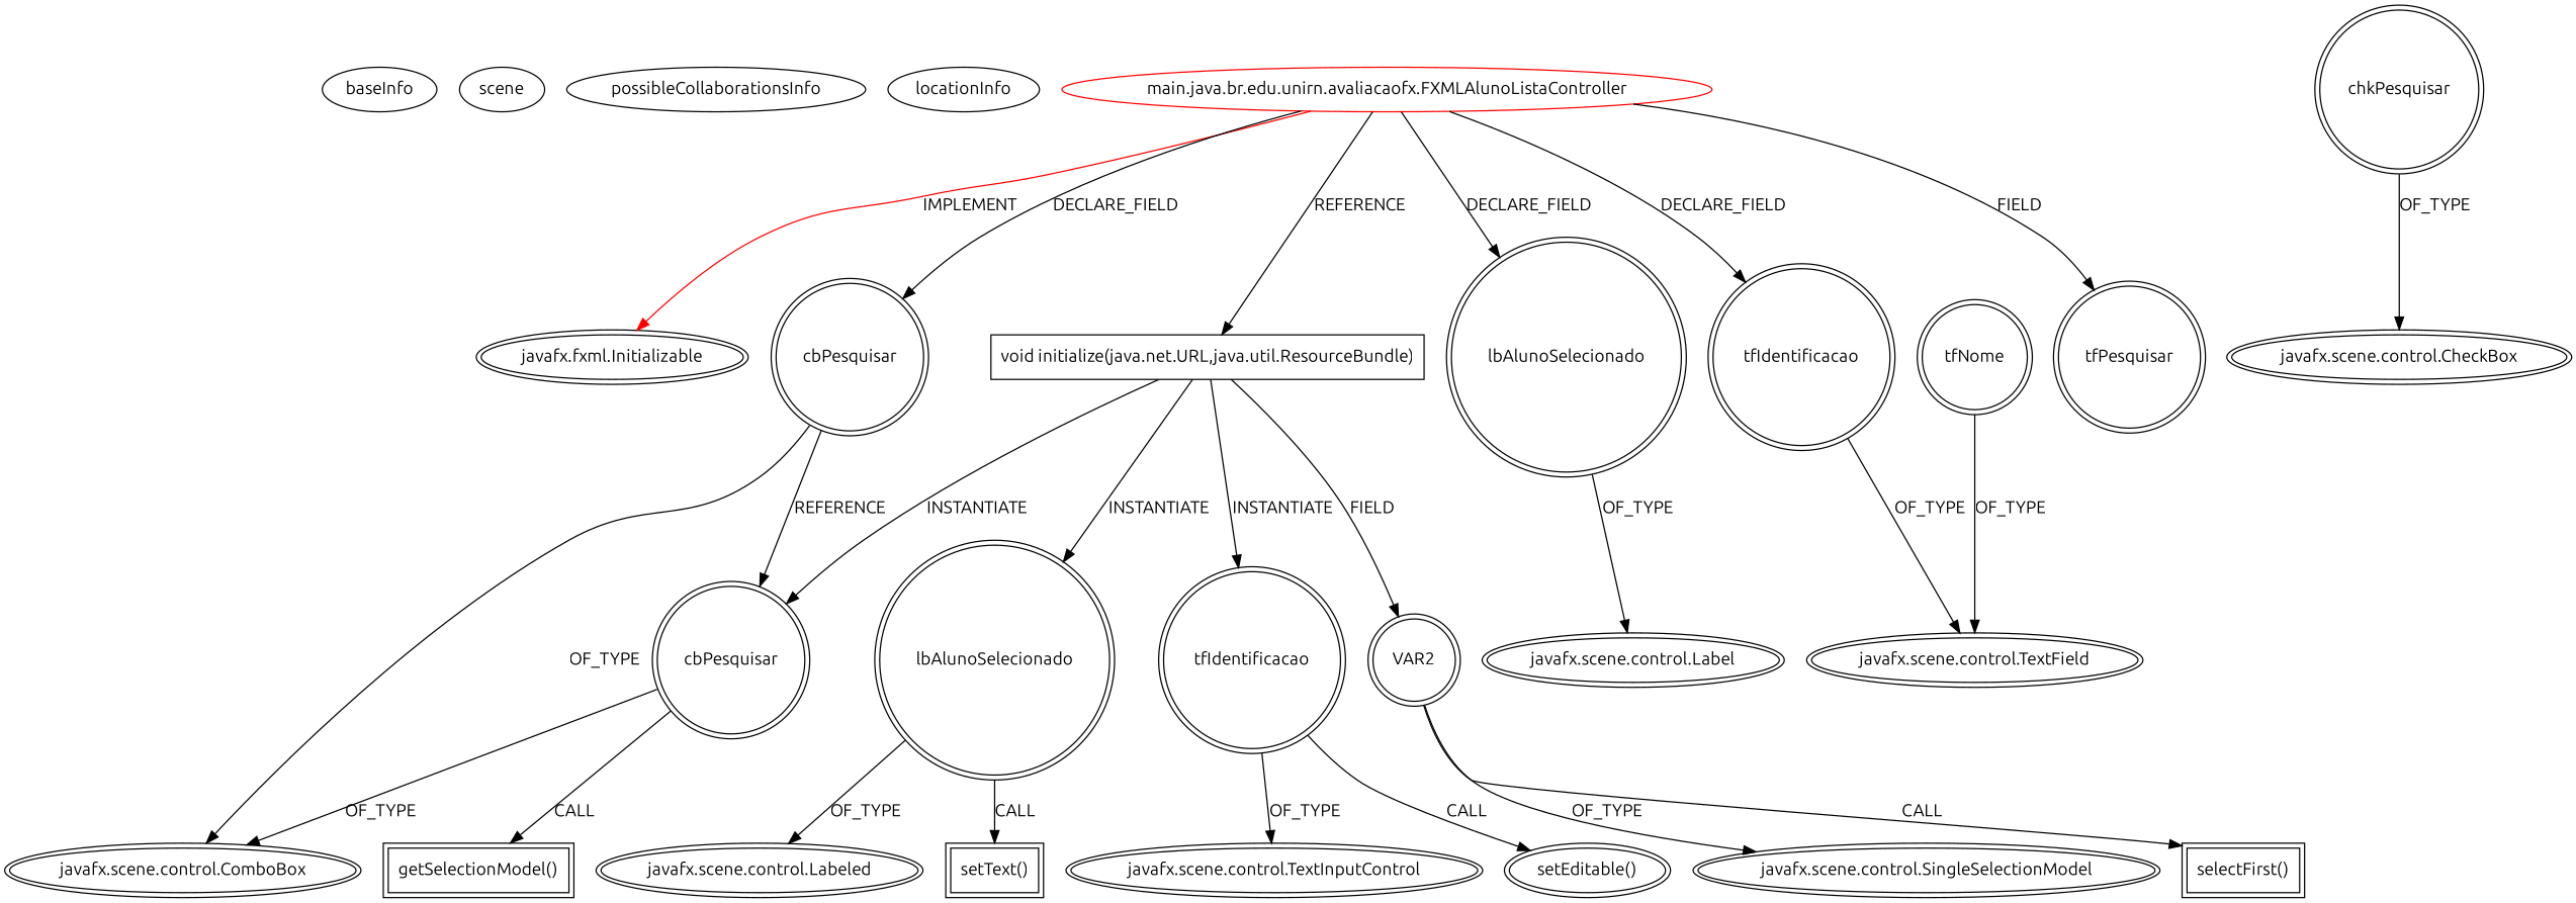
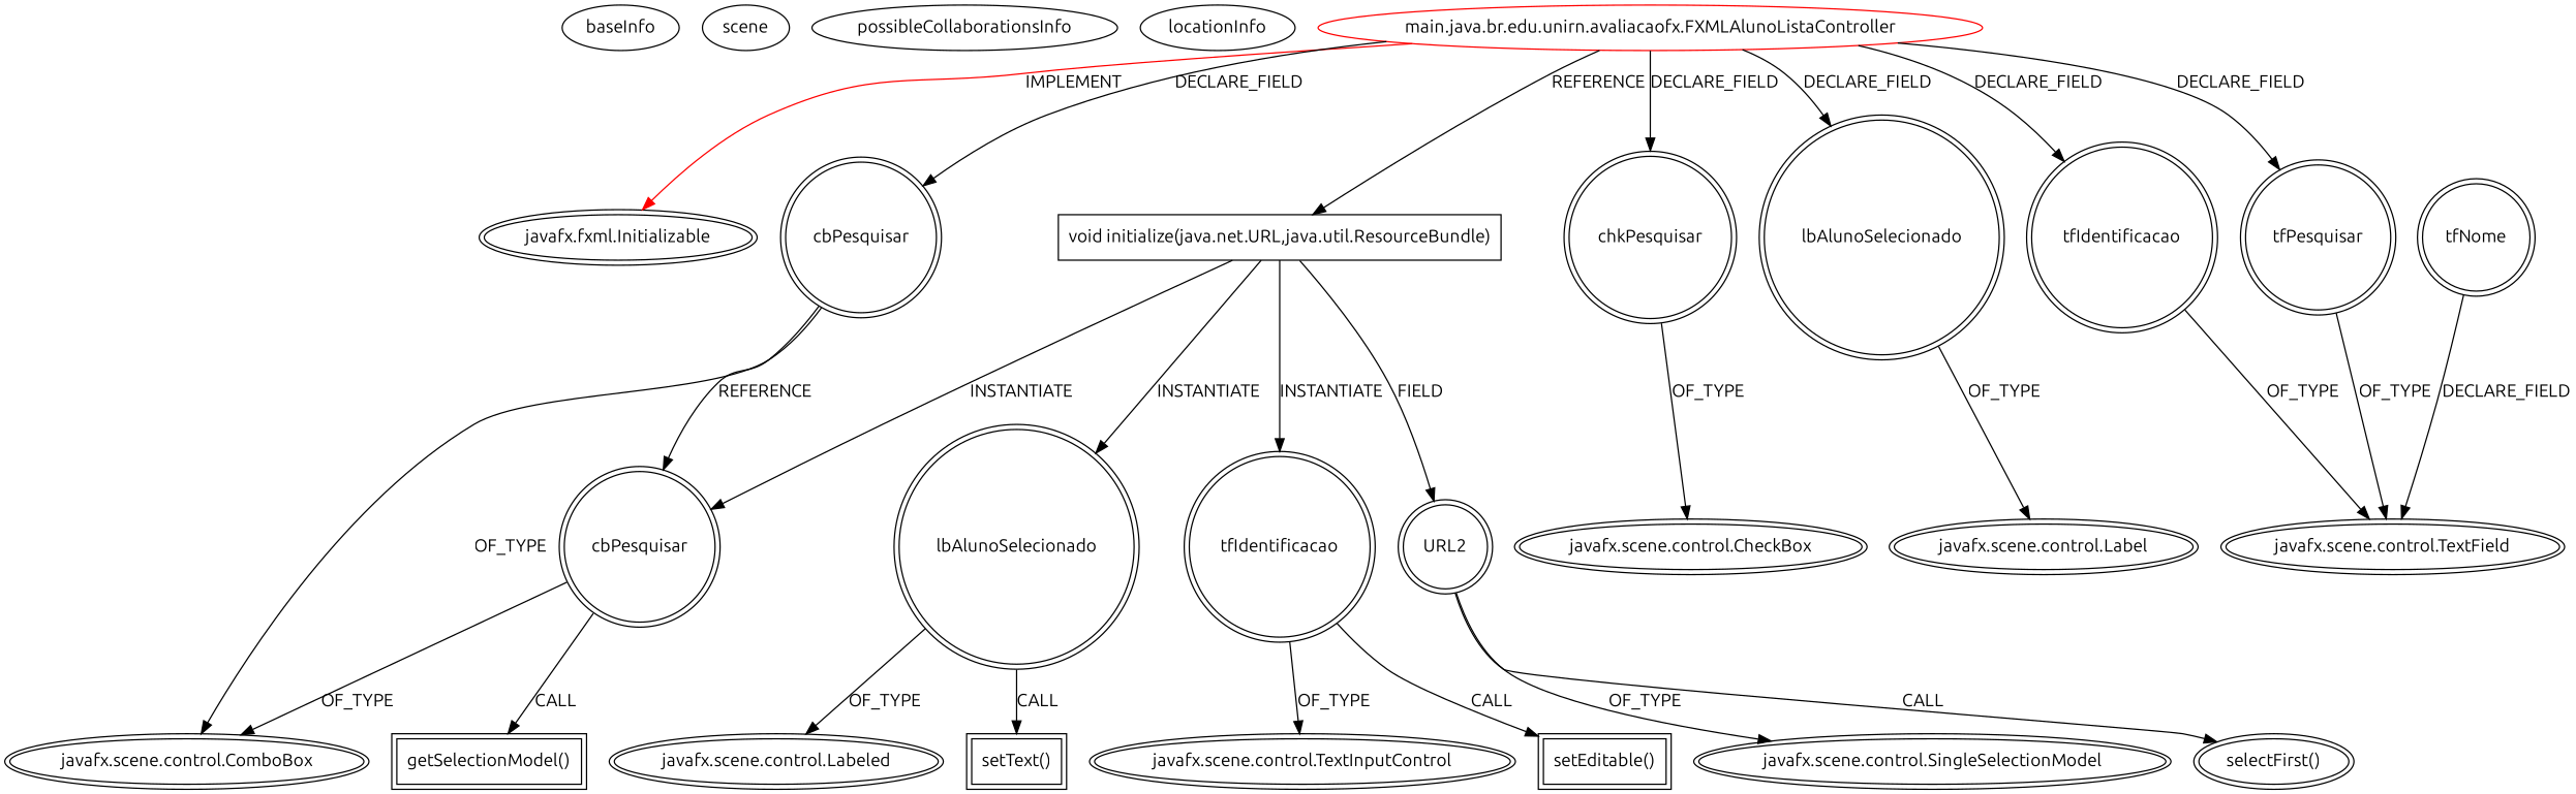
  digraph {
    fontname=Ubuntu
    node [fontname=Ubuntu isFrameworkType=true vertexType=FRAMEWORK_CLASS_TYPE peripheries=2]
    edge [fontname=Ubuntu]
    baseInfo [category=extension_graph graphId=1866 isAnonymous=false possibleRelation=false isFrameworkType="" vertexType="" peripheries=""]
    n2 [0="javafx.fxml.Initializable" label=scene isFrameworkType="" vertexType="" peripheries=""]
    possibleCollaborationsInfo [isFrameworkType="" vertexType="" peripheries=""]
    locationInfo [contextSignature=FXMLAlunoListaController filePath="/andersonolisilva-exemplo_jfx/exemplo_jfx-master/src/main/java/br/edu/unirn/avaliacaofx/FXMLAlunoListaController.java" graphId=1866 projectName="andersonolisilva-exemplo_jfx" isFrameworkType="" vertexType="" peripheries=""]
    n5 [color=red isFrameworkType=false label="main.java.br.edu.unirn.avaliacaofx.FXMLAlunoListaController" vertexType=ROOT_CLIENT_CLASS_DECLARATION peripheries=""]
    n6 [label="javafx.fxml.Initializable" vertexType=FRAMEWORK_INTERFACE_TYPE]
    n7 [label=cbPesquisar shape=circle vertexType=FIELD_DECLARATION]
    n8 [label=chkPesquisar shape=circle vertexType=FIELD_DECLARATION]
    n9 [label=lbAlunoSelecionado shape=circle vertexType=FIELD_DECLARATION]
    n10 [label=tfIdentificacao shape=circle vertexType=FIELD_DECLARATION]
    n11 [label=tfPesquisar shape=circle vertexType=FIELD_DECLARATION]
    n12 [isFrameworkType=false label="void initialize(java.net.URL,java.util.ResourceBundle)" shape=box vertexType=OVERRIDING_METHOD_DECLARATION peripheries=""]
    n13 [label="javafx.scene.control.ComboBox"]
    n14 [label=cbPesquisar shape=circle vertexType=VARIABLE_EXPRESION]
    n15 [label="javafx.scene.control.CheckBox"]
    n16 [label="javafx.scene.control.Label"]
    n17 [label="javafx.scene.control.TextField"]
    n18 [label=tfNome shape=circle vertexType=FIELD_DECLARATION]
    n19 [label=lbAlunoSelecionado shape=circle vertexType=VARIABLE_EXPRESION]
    n20 [label=tfIdentificacao shape=circle vertexType=VARIABLE_EXPRESION]
-   n21 [label=VAR2 shape=circle vertexType=VARIABLE_EXPRESION]
+   n21 [label=URL2 shape=circle vertexType=VARIABLE_EXPRESION]
    n22 [label="getSelectionModel()" shape=box vertexType=INSIDE_CALL]
    n23 [label="javafx.scene.control.Labeled"]
    n24 [label="setText()" shape=box vertexType=INSIDE_CALL]
    n25 [label="javafx.scene.control.TextInputControl"]
-   n26 [label="setEditable()" shape=ellipse vertexType=INSIDE_CALL]
+   n26 [label="setEditable()" shape=box vertexType=INSIDE_CALL]
    n27 [label="javafx.scene.control.SingleSelectionModel"]
-   n28 [label="selectFirst()" shape=box vertexType=INSIDE_CALL]
+   n28 [label="selectFirst()" shape=ellipse vertexType=INSIDE_CALL]
    n5 -> n6 [color=red label=IMPLEMENT]
    n5 -> n7 [label=DECLARE_FIELD]
+   n5 -> n8 [label=DECLARE_FIELD]
    n5 -> n9 [label=DECLARE_FIELD]
    n5 -> n10 [label=DECLARE_FIELD]
-   n5 -> n11 [label=FIELD]
+   n5 -> n11 [label=DECLARE_FIELD]
    n5 -> n12 [label=REFERENCE]
    n7 -> n13 [label=OF_TYPE]
    n7 -> n14 [label=REFERENCE]
    n8 -> n15 [label=OF_TYPE]
    n9 -> n16 [label=OF_TYPE]
    n10 -> n17 [label=OF_TYPE]
+   n11 -> n17 [label=OF_TYPE]
    n12 -> n14 [label=INSTANTIATE]
    n12 -> n19 [label=INSTANTIATE]
    n12 -> n20 [label=INSTANTIATE]
    n12 -> n21 [label=FIELD]
    n14 -> n13 [label=OF_TYPE]
    n14 -> n22 [label=CALL]
-   n18 -> n17 [label=OF_TYPE]
+   n18 -> n17 [label=DECLARE_FIELD]
    n19 -> n23 [label=OF_TYPE]
    n19 -> n24 [label=CALL]
    n20 -> n25 [label=OF_TYPE]
    n20 -> n26 [label=CALL]
    n21 -> n27 [label=OF_TYPE]
    n21 -> n28 [label=CALL]
  }
